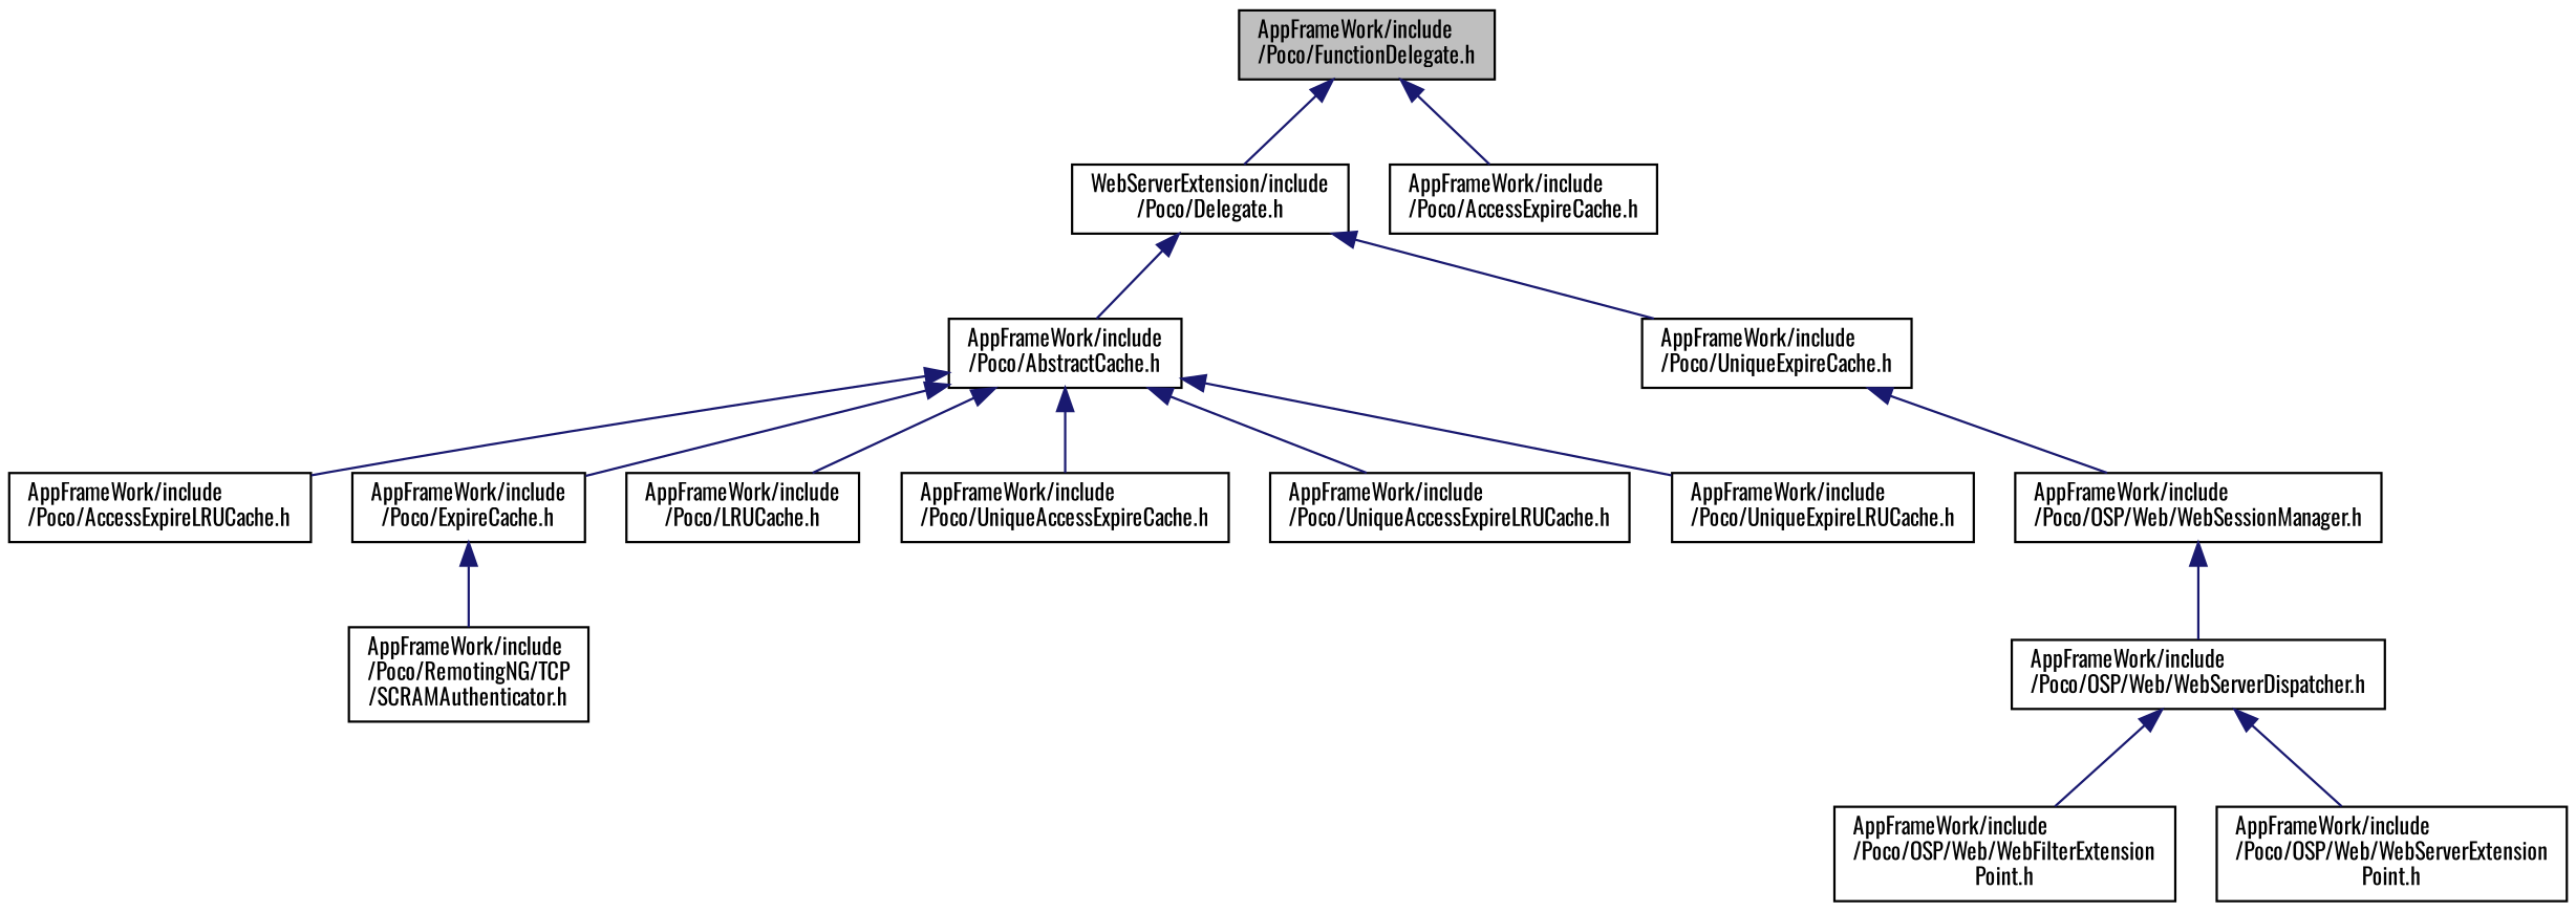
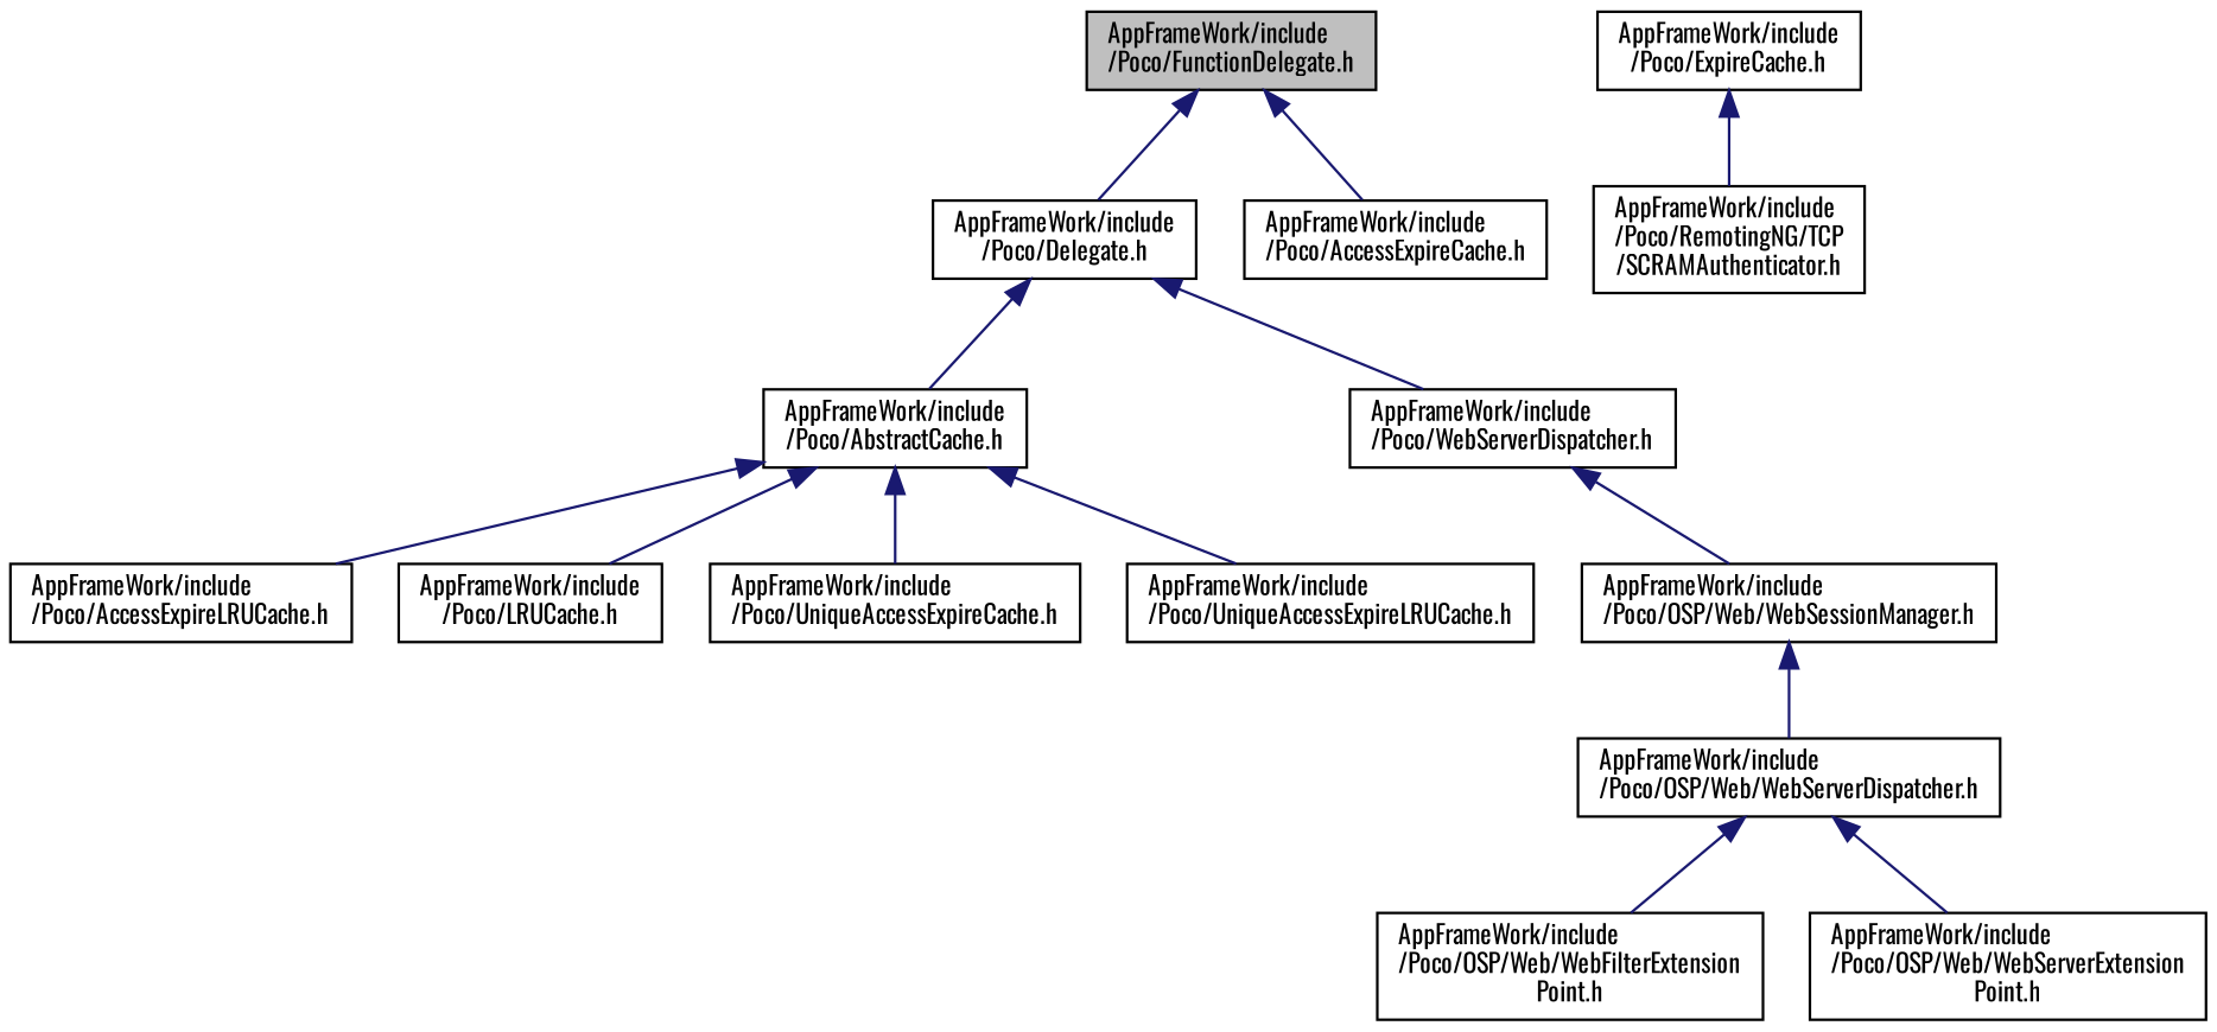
  digraph {
    fontname=Oswald
    node [color=black fillcolor=white fontname=Oswald fontsize=10 shape=record style=filled]
    edge [color=midnightblue dir=back fontname=Oswald fontsize=10 labelfontname=Helvetica labelfontsize=10 style=solid]
    n1 [fillcolor=grey75 fontcolor=black height=0.2 label="AppFrameWork/include\l/Poco/FunctionDelegate.h" width=0.4]
-   n2 [height=0.2 label="WebServerExtension/include\l/Poco/Delegate.h" width=0.4]
+   n2 [height=0.2 label="AppFrameWork/include\l/Poco/Delegate.h" width=0.4]
    n3 [height=0.2 label="AppFrameWork/include\l/Poco/AccessExpireCache.h" width=0.4]
    n4 [height=0.2 label="AppFrameWork/include\l/Poco/AbstractCache.h" width=0.4]
-   n5 [height=0.2 label="AppFrameWork/include\l/Poco/UniqueExpireCache.h" width=0.4]
+   n5 [height=0.2 label="AppFrameWork/include\l/Poco/WebServerDispatcher.h" width=0.4]
    n6 [height=0.2 label="AppFrameWork/include\l/Poco/AccessExpireLRUCache.h" width=0.4]
    n7 [height=0.2 label="AppFrameWork/include\l/Poco/ExpireCache.h" width=0.4]
    n8 [height=0.2 label="AppFrameWork/include\l/Poco/LRUCache.h" width=0.4]
    n9 [height=0.2 label="AppFrameWork/include\l/Poco/UniqueAccessExpireCache.h" width=0.4]
    n10 [height=0.2 label="AppFrameWork/include\l/Poco/UniqueAccessExpireLRUCache.h" width=0.4]
-   n11 [height=0.2 label="AppFrameWork/include\l/Poco/UniqueExpireLRUCache.h" width=0.4]
    n12 [height=0.2 label="AppFrameWork/include\l/Poco/RemotingNG/TCP\l/SCRAMAuthenticator.h" width=0.4]
    n13 [height=0.2 label="AppFrameWork/include\l/Poco/OSP/Web/WebSessionManager.h" width=0.4]
    n14 [height=0.2 label="AppFrameWork/include\l/Poco/OSP/Web/WebServerDispatcher.h" width=0.4]
    n15 [height=0.2 label="AppFrameWork/include\l/Poco/OSP/Web/WebFilterExtension\lPoint.h" width=0.4]
    n16 [height=0.2 label="AppFrameWork/include\l/Poco/OSP/Web/WebServerExtension\lPoint.h" width=0.4]
    n1 -> n2
    n1 -> n3
    n2 -> n4
    n2 -> n5
    n4 -> n6
-   n4 -> n7
    n4 -> n8
    n4 -> n9
    n4 -> n10
-   n4 -> n11
    n5 -> n13
    n7 -> n12
    n13 -> n14
    n14 -> n15
    n14 -> n16
  }
